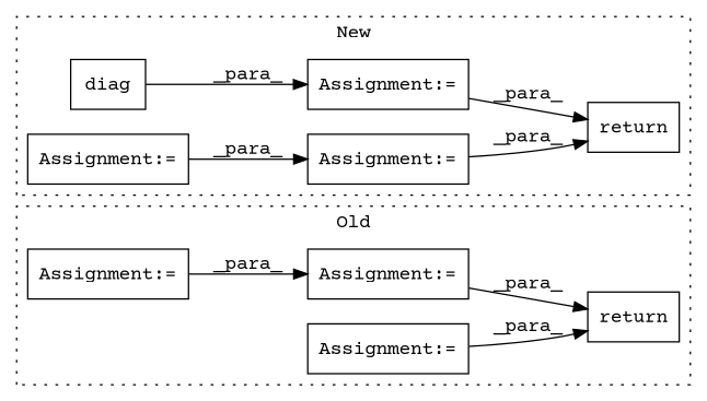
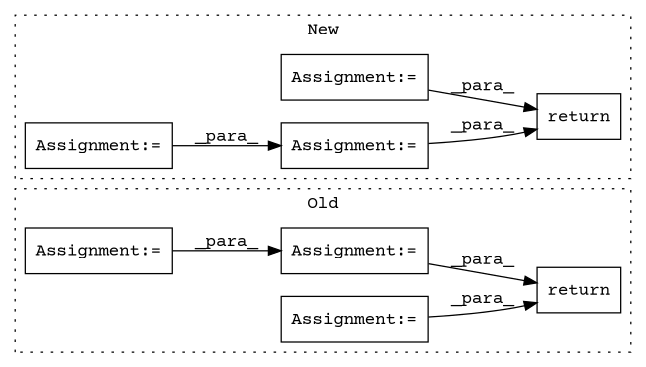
  digraph {
    rankdir=LR
    fontname="Courier Prime"
    node [a=7 l=1 shape=box fontname="Courier Prime"]
    edge [fontname="Courier Prime"]
    n1 [a=41 l=7 label=return s=11054]
    n2 [l=9 label="Assignment:=" s=9864]
    n3 [label="Assignment:=" s=11006]
    n4 [label="Assignment:=" s=10937]
-   n5 [a=32 l=6 label=diag s=10810]
    n6 [a=41 l=7 label=return s=11175]
    n7 [label="Assignment:=" s=10784]
    n8 [label="Assignment:=" s=11119]
    n9 [label="Assignment:=" s=10864]
    subgraph cluster_1 {
      label=Old
      style=dotted
      n1
      n2
      n3
      n4
    }
    subgraph cluster_2 {
      label=New
      style=dotted
-     n5
      n6
      n7
      n8
      n9
    }
    n2 -> n4 [label=_para_]
    n3 -> n1 [label=_para_]
    n4 -> n1 [label=_para_]
-   n5 -> n7 [label=_para_]
    n7 -> n6 [label=_para_]
    n8 -> n6 [label=_para_]
    n9 -> n8 [label=_para_]
  }
